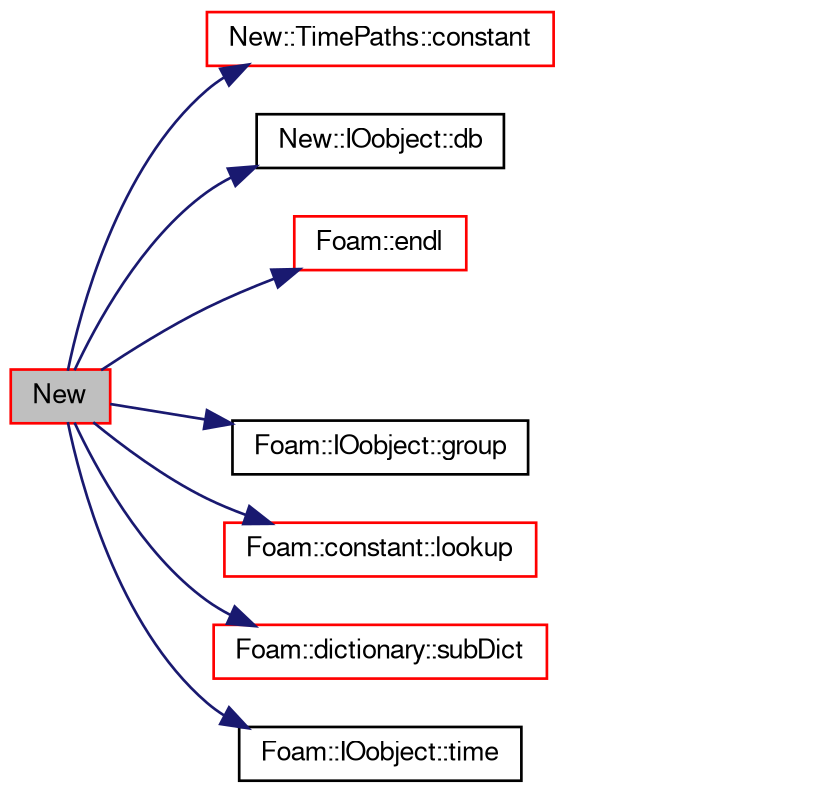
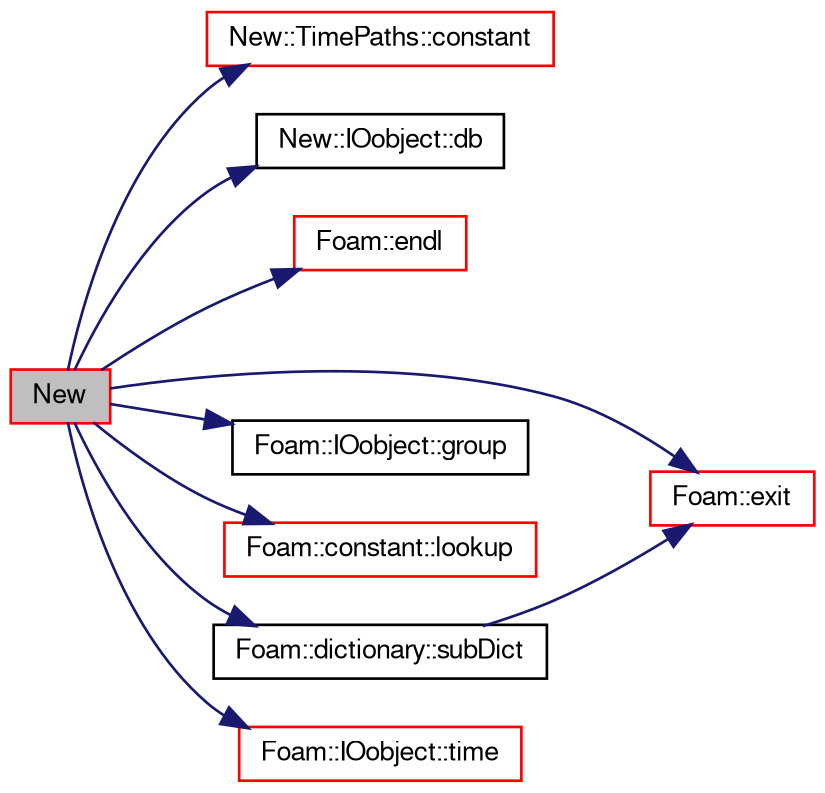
  digraph {
    rankdir=LR
    node [color=red fontname=FreeSans fontsize=10 shape=record]
    edge [color=midnightblue fontname=FreeSans fontsize=10 labelfontname=FreeSans labelfontsize=10 style=solid]
    n1 [fillcolor=grey75 fontcolor=black height=0.2 label=New style=filled width=0.4]
    n2 [height=0.2 label="New::TimePaths::constant" width=0.4]
    n3 [color=black height=0.2 label="New::IOobject::db" width=0.4]
    n4 [height=0.2 label="Foam::endl" width=0.4]
+   n5 [height=0.2 label="Foam::exit" width=0.4]
    n6 [color=black height=0.2 label="Foam::IOobject::group" width=0.4]
    n7 [height=0.2 label="Foam::constant::lookup" width=0.4]
-   n8 [height=0.2 label="Foam::dictionary::subDict" width=0.4]
-   n9 [color=black height=0.2 label="Foam::IOobject::time" width=0.4]
+   n8 [color=black height=0.2 label="Foam::dictionary::subDict" width=0.4]
+   n9 [height=0.2 label="Foam::IOobject::time" width=0.4]
    n1 -> n2
    n1 -> n3
    n1 -> n4
+   n1 -> n5
    n1 -> n6
    n1 -> n7
    n1 -> n8
    n1 -> n9
+   n8 -> n5
  }
